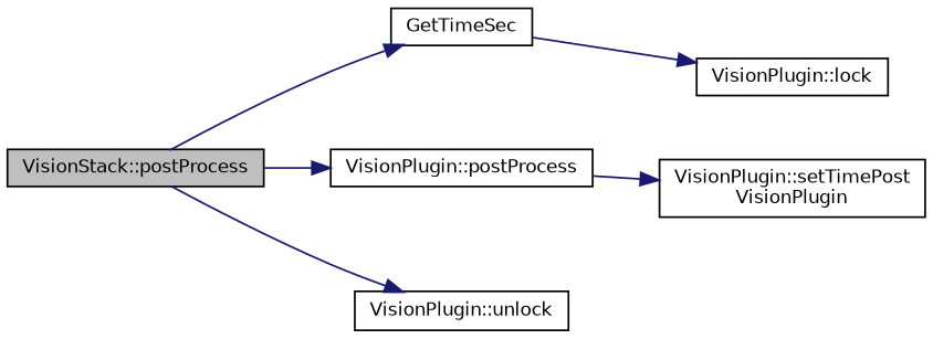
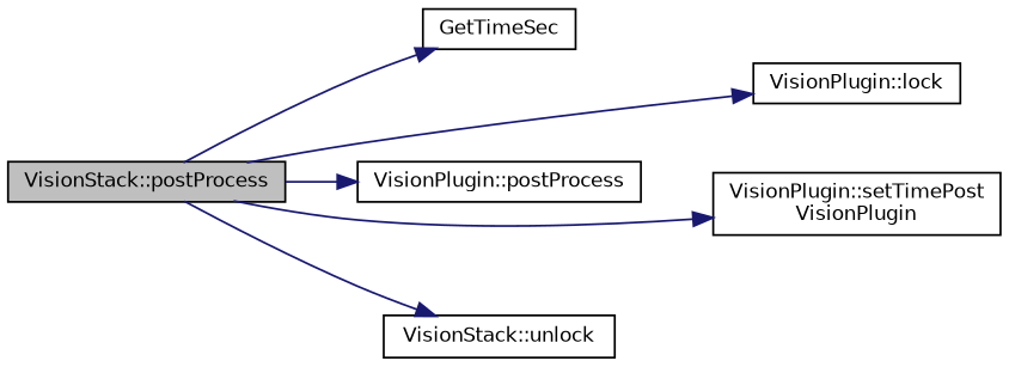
  digraph {
    rankdir=LR
    node [color=black fillcolor=white fontname=Helvetica fontsize=10 shape=record style=filled]
    edge [color=midnightblue fontname=Helvetica fontsize=10 labelfontname=Helvetica labelfontsize=10 style=solid]
    n1 [fillcolor=grey75 fontcolor=black height=0.2 label="VisionStack::postProcess" width=0.4]
    n2 [height=0.2 label=GetTimeSec width=0.4]
    n3 [height=0.2 label="VisionPlugin::lock" width=0.4]
    n4 [height=0.2 label="VisionPlugin::postProcess" width=0.4]
    n5 [height=0.2 label="VisionPlugin::setTimePost\lVisionPlugin" width=0.4]
-   n6 [height=0.2 label="VisionPlugin::unlock" width=0.4]
+   n6 [height=0.2 label="VisionStack::unlock" width=0.4]
    n1 -> n2
-   n2 -> n3
+   n1 -> n3
    n1 -> n4
-   n4 -> n5
+   n1 -> n5
    n1 -> n6
  }
